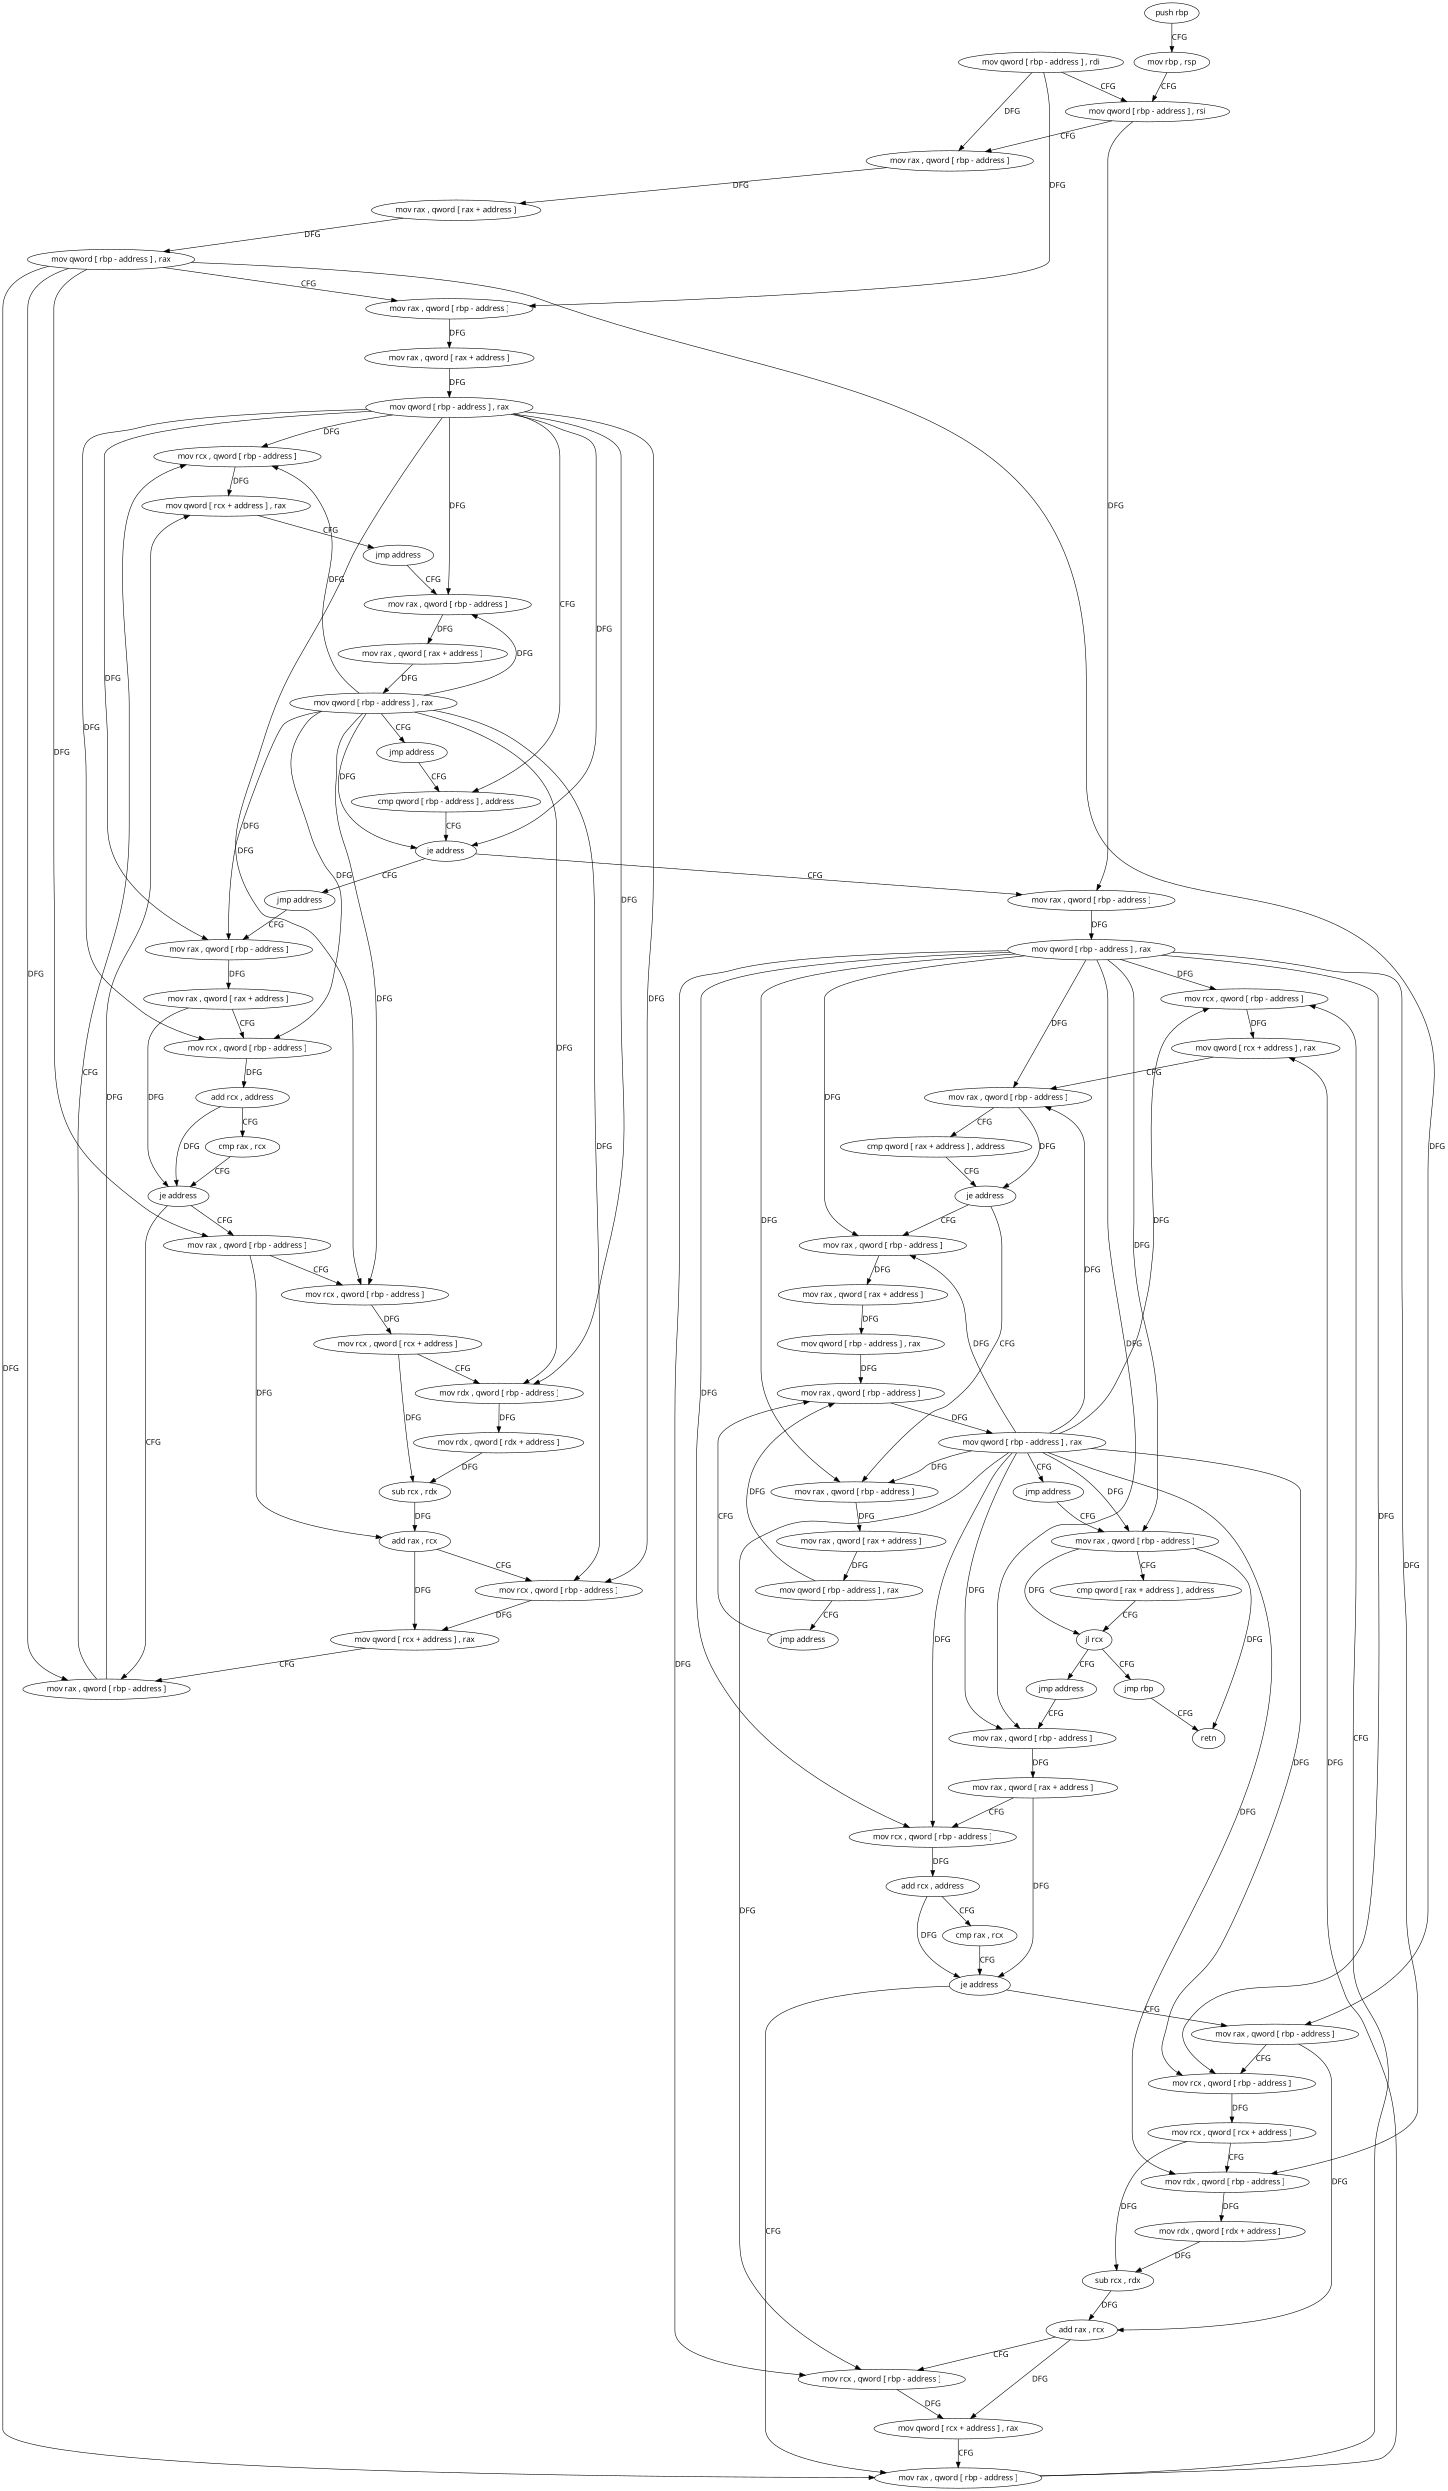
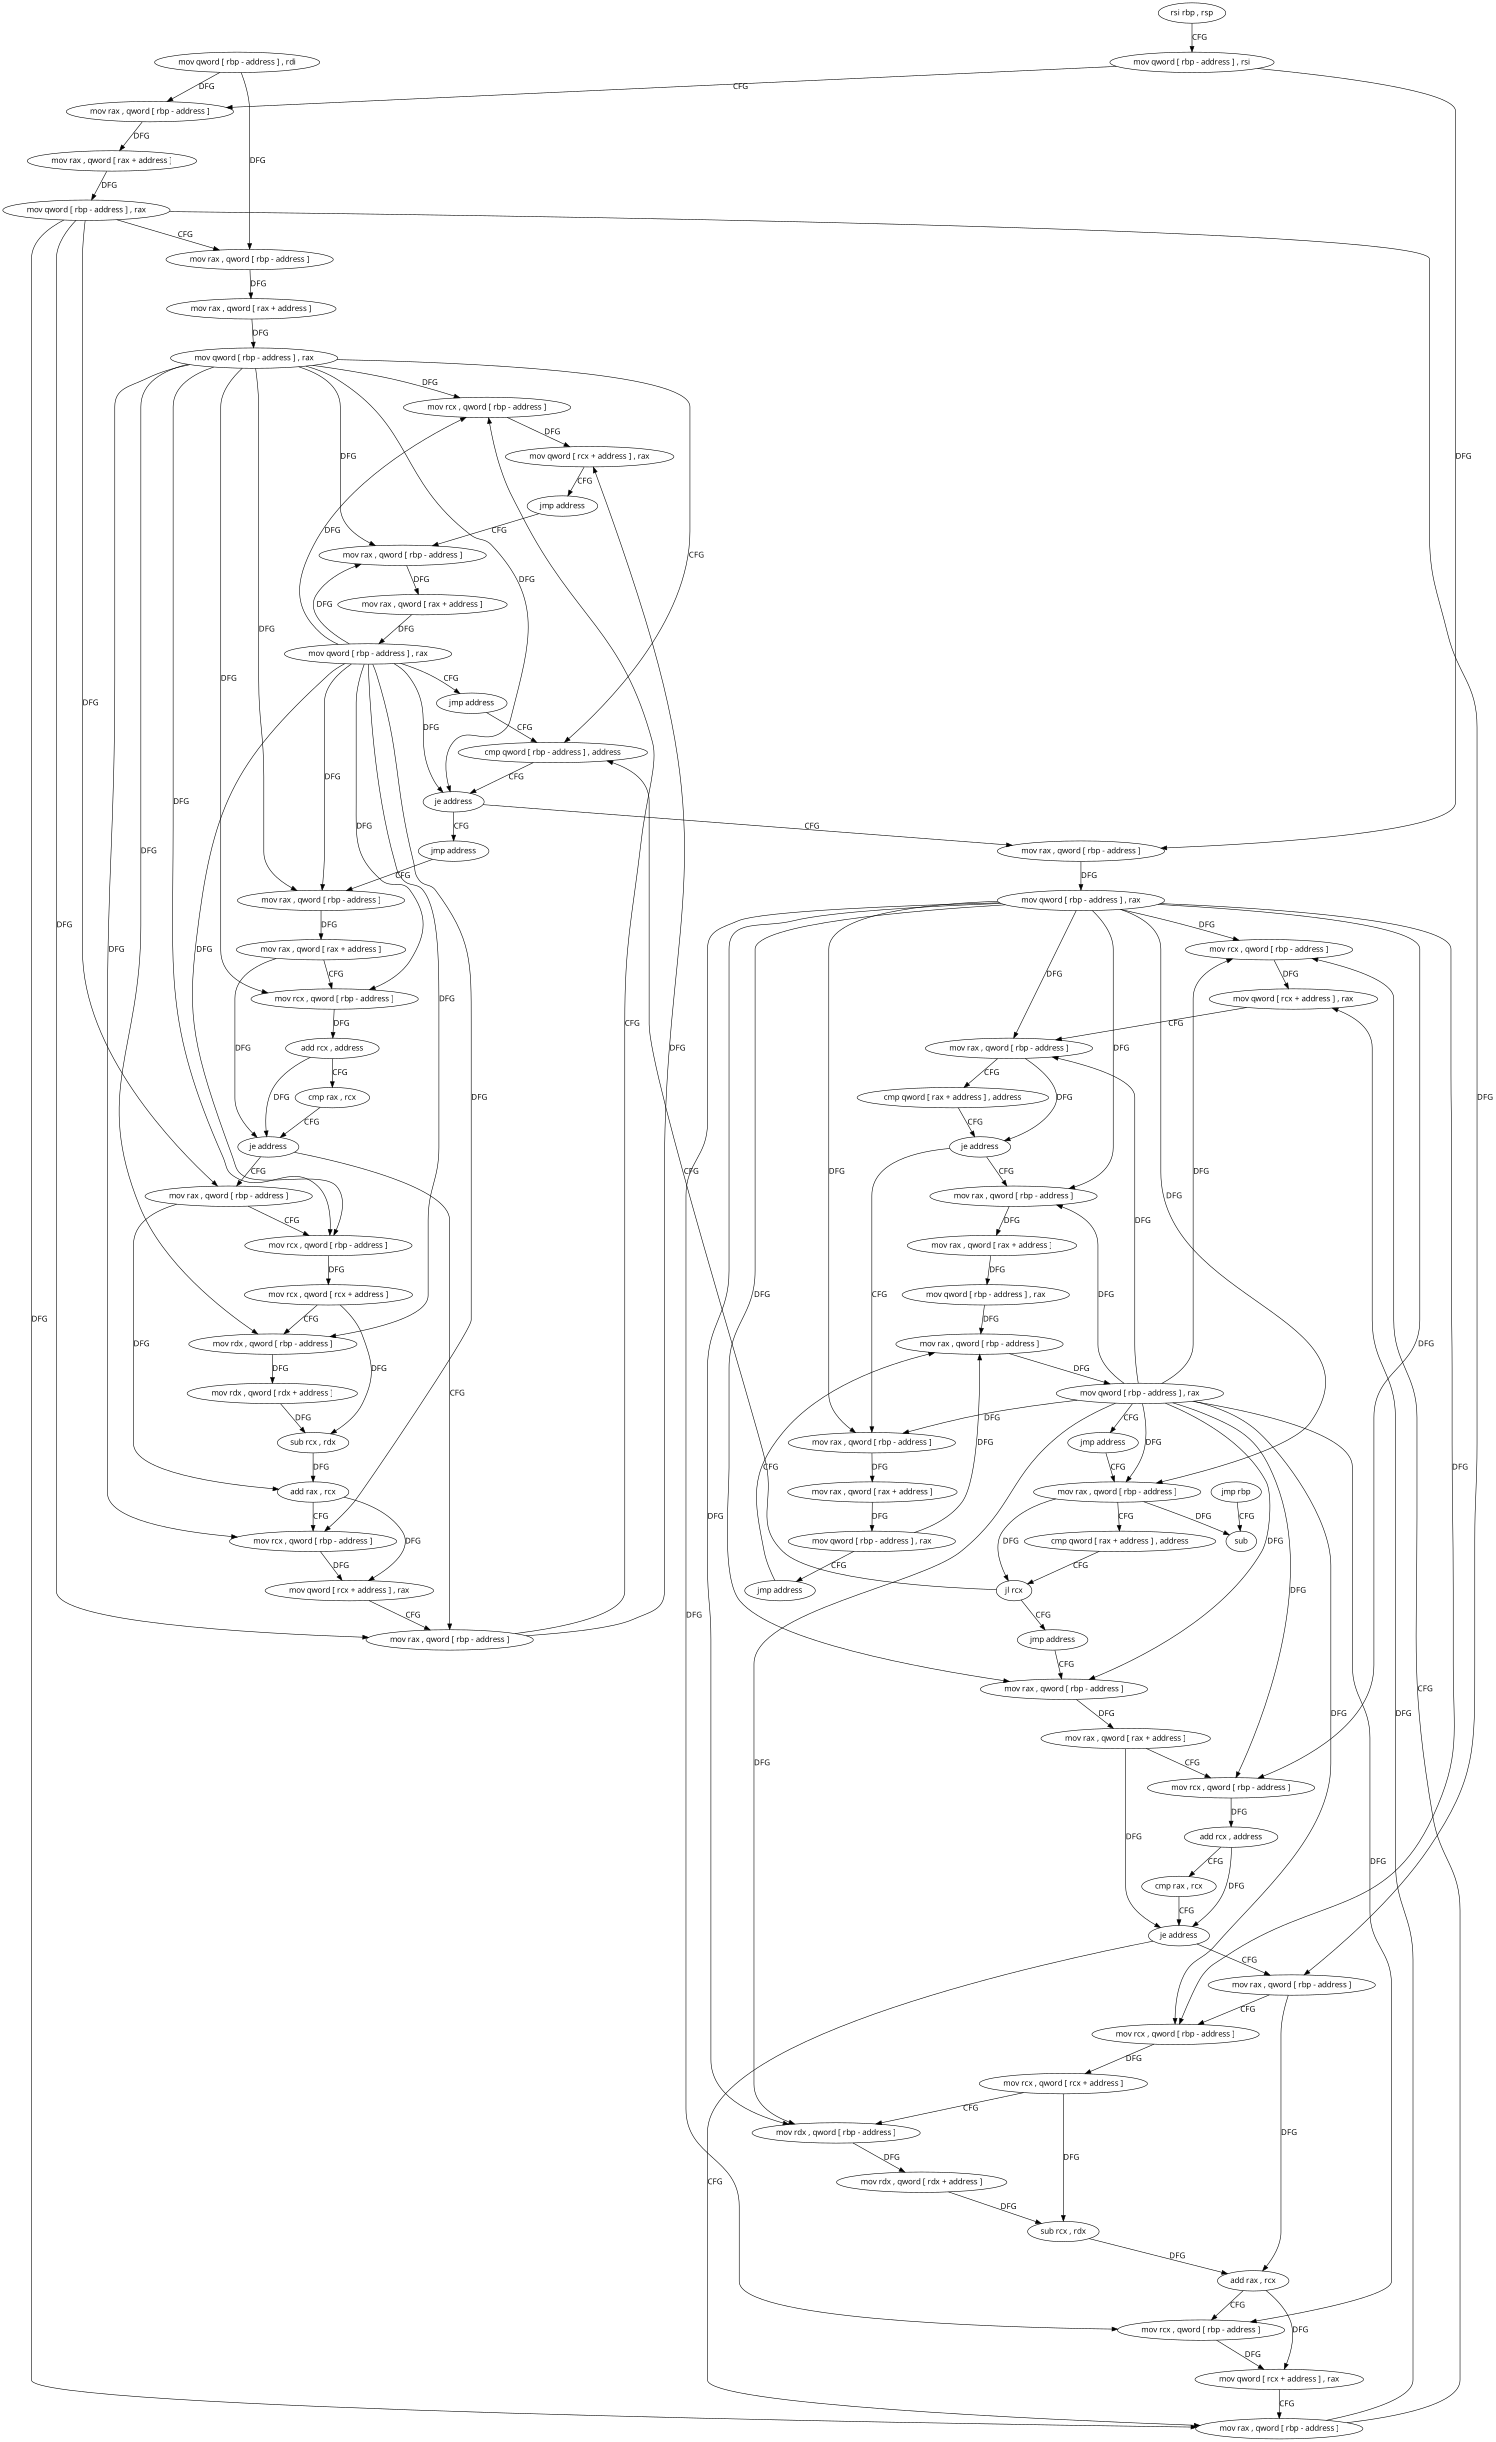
  digraph {
    fontname="Open Sans"
    node [fontname="Open Sans"]
    edge [fontname="Open Sans"]
-   n1 [label="push rbp"]
-   n2 [label="mov rbp , rsp"]
+   n2 [label="rsi rbp , rsp"]
    n3 [label="mov qword [ rbp - address ] , rsi"]
    n4 [label="mov qword [ rbp - address ] , rdi"]
    n5 [label="mov rax , qword [ rbp - address ]"]
    n6 [label="mov rax , qword [ rbp - address ]"]
    n7 [label="mov rax , qword [ rbp - address ]"]
    n8 [label="mov rax , qword [ rax + address ]"]
    n9 [label="mov rax , qword [ rax + address ]"]
    n10 [label="mov qword [ rbp - address ] , rax"]
    n11 [label="mov qword [ rbp - address ] , rax"]
    n12 [label="mov rax , qword [ rbp - address ]"]
    n13 [label="mov rax , qword [ rbp - address ]"]
    n14 [label="mov rax , qword [ rbp - address ]"]
    n15 [label="mov rax , qword [ rbp - address ]"]
    n16 [label="mov rcx , qword [ rbp - address ]"]
    n17 [label="mov qword [ rcx + address ] , rax"]
    n18 [label="mov rcx , qword [ rbp - address ]"]
    n19 [label="add rax , rcx"]
    n20 [label="mov rcx , qword [ rbp - address ]"]
    n21 [label="mov qword [ rcx + address ] , rax"]
    n22 [label="mov rcx , qword [ rbp - address ]"]
    n23 [label="add rax , rcx"]
    n24 [label="mov qword [ rbp - address ] , rax"]
    n25 [label="cmp qword [ rbp - address ] , address"]
    n26 [label="mov rax , qword [ rbp - address ]"]
    n27 [label="mov rcx , qword [ rbp - address ]"]
    n28 [label="mov rax , qword [ rbp - address ]"]
    n29 [label="mov rdx , qword [ rbp - address ]"]
    n30 [label="mov rcx , qword [ rbp - address ]"]
    n31 [label="je address"]
    n32 [label="mov rax , qword [ rax + address ]"]
    n33 [label="add rcx , address"]
    n34 [label="mov rax , qword [ rax + address ]"]
    n35 [label="mov rcx , qword [ rcx + address ]"]
    n36 [label="mov rdx , qword [ rdx + address ]"]
    n37 [label="mov qword [ rcx + address ] , rax"]
    n38 [label="jmp address"]
    n39 [label="mov rax , qword [ rbp - address ]"]
    n40 [label="mov rax , qword [ rbp - address ]"]
    n41 [label="mov rcx , qword [ rbp - address ]"]
    n42 [label="mov rax , qword [ rbp - address ]"]
    n43 [label="mov rax , qword [ rbp - address ]"]
    n44 [label="mov rax , qword [ rbp - address ]"]
    n45 [label="mov rdx , qword [ rbp - address ]"]
    n46 [label="mov rcx , qword [ rbp - address ]"]
-   n47 [label=retn]
+   n47 [label=sub]
    n48 [label="cmp qword [ rax + address ] , address"]
    n49 [label="jl rcx"]
    n50 [label="mov rax , qword [ rax + address ]"]
    n51 [label="add rcx , address"]
    n52 [label="cmp qword [ rax + address ] , address"]
    n53 [label="je address"]
    n54 [label="mov rax , qword [ rax + address ]"]
    n55 [label="mov rax , qword [ rax + address ]"]
    n56 [label="mov rcx , qword [ rcx + address ]"]
    n57 [label="mov rdx , qword [ rdx + address ]"]
    n58 [label="mov qword [ rcx + address ] , rax"]
    n59 [label="jmp rbp"]
    n60 [label="jmp address"]
    n61 [label="je address"]
    n62 [label="je address"]
    n63 [label="cmp rax , rcx"]
    n64 [label="jmp address"]
    n65 [label="cmp rax , rcx"]
    n66 [label="mov qword [ rbp - address ] , rax"]
    n67 [label="sub rcx , rdx"]
    n68 [label="mov qword [ rbp - address ] , rax"]
    n69 [label="mov qword [ rbp - address ] , rax"]
    n70 [label="sub rcx , rdx"]
    n71 [label="jmp address"]
    n72 [label="mov rax , qword [ rbp - address ]"]
    n73 [label="mov qword [ rbp - address ] , rax"]
    n74 [label="jmp address"]
    n75 [label="jmp address"]
-   n1 -> n2 [label=CFG]
    n2 -> n3 [label=CFG]
    n3 -> n5 [label=CFG]
    n3 -> n7 [label=DFG]
-   n4 -> n3 [label=CFG]
    n4 -> n5 [label=DFG]
    n4 -> n6 [label=DFG]
    n5 -> n8 [label=DFG]
    n6 -> n9 [label=DFG]
    n7 -> n10 [label=DFG]
    n8 -> n11 [label=DFG]
    n9 -> n24 [label=DFG]
    n10 -> n20 [label=DFG]
    n10 -> n22 [label=DFG]
    n10 -> n39 [label=DFG]
    n10 -> n40 [label=DFG]
    n10 -> n41 [label=DFG]
    n10 -> n42 [label=DFG]
    n10 -> n43 [label=DFG]
    n10 -> n44 [label=DFG]
    n10 -> n45 [label=DFG]
    n10 -> n46 [label=DFG]
    n11 -> n6 [label=CFG]
    n11 -> n12 [label=DFG]
    n11 -> n13 [label=DFG]
    n11 -> n14 [label=DFG]
    n11 -> n15 [label=DFG]
    n12 -> n16 [label=CFG]
    n12 -> n17 [label=DFG]
    n13 -> n18 [label=CFG]
    n13 -> n19 [label=DFG]
    n14 -> n20 [label=CFG]
    n14 -> n21 [label=DFG]
    n15 -> n22 [label=CFG]
    n15 -> n23 [label=DFG]
    n16 -> n17 [label=DFG]
    n17 -> n64 [label=CFG]
    n18 -> n35 [label=DFG]
    n19 -> n30 [label=CFG]
    n19 -> n37 [label=DFG]
    n20 -> n21 [label=DFG]
    n21 -> n42 [label=CFG]
    n22 -> n56 [label=DFG]
    n23 -> n46 [label=CFG]
    n23 -> n58 [label=DFG]
    n24 -> n16 [label=DFG]
    n24 -> n18 [label=DFG]
    n24 -> n25 [label=CFG]
    n24 -> n26 [label=DFG]
    n24 -> n27 [label=DFG]
    n24 -> n28 [label=DFG]
    n24 -> n29 [label=DFG]
    n24 -> n30 [label=DFG]
    n24 -> n31 [label=DFG]
    n25 -> n31 [label=CFG]
    n26 -> n32 [label=DFG]
    n27 -> n33 [label=DFG]
    n28 -> n34 [label=DFG]
    n29 -> n36 [label=DFG]
    n30 -> n37 [label=DFG]
    n31 -> n7 [label=CFG]
    n31 -> n38 [label=CFG]
    n32 -> n27 [label=CFG]
    n32 -> n61 [label=DFG]
    n33 -> n61 [label=DFG]
    n33 -> n63 [label=CFG]
    n34 -> n66 [label=DFG]
    n35 -> n29 [label=CFG]
    n35 -> n67 [label=DFG]
    n36 -> n67 [label=DFG]
    n37 -> n12 [label=CFG]
    n38 -> n26 [label=CFG]
    n39 -> n47 [label=DFG]
    n39 -> n48 [label=CFG]
    n39 -> n49 [label=DFG]
    n40 -> n50 [label=DFG]
    n41 -> n51 [label=DFG]
    n42 -> n52 [label=CFG]
    n42 -> n53 [label=DFG]
    n43 -> n54 [label=DFG]
    n44 -> n55 [label=DFG]
    n45 -> n57 [label=DFG]
    n46 -> n58 [label=DFG]
    n48 -> n49 [label=CFG]
-   n49 -> n59 [label=CFG]
+   n49 -> n25 [label=CFG]
    n49 -> n60 [label=CFG]
    n50 -> n41 [label=CFG]
    n50 -> n62 [label=DFG]
    n51 -> n62 [label=DFG]
    n51 -> n65 [label=CFG]
    n52 -> n53 [label=CFG]
    n53 -> n43 [label=CFG]
    n53 -> n44 [label=CFG]
    n54 -> n68 [label=DFG]
    n55 -> n69 [label=DFG]
    n56 -> n45 [label=CFG]
    n56 -> n70 [label=DFG]
    n57 -> n70 [label=DFG]
    n58 -> n14 [label=CFG]
    n59 -> n47 [label=CFG]
    n60 -> n40 [label=CFG]
    n61 -> n12 [label=CFG]
    n61 -> n13 [label=CFG]
    n62 -> n14 [label=CFG]
    n62 -> n15 [label=CFG]
    n63 -> n61 [label=CFG]
    n64 -> n28 [label=CFG]
    n65 -> n62 [label=CFG]
    n66 -> n16 [label=DFG]
    n66 -> n18 [label=DFG]
    n66 -> n26 [label=DFG]
    n66 -> n27 [label=DFG]
    n66 -> n28 [label=DFG]
    n66 -> n29 [label=DFG]
    n66 -> n30 [label=DFG]
    n66 -> n31 [label=DFG]
    n66 -> n71 [label=CFG]
    n67 -> n19 [label=DFG]
    n68 -> n72 [label=DFG]
    n69 -> n72 [label=DFG]
    n69 -> n75 [label=CFG]
    n70 -> n23 [label=DFG]
    n71 -> n25 [label=CFG]
    n72 -> n73 [label=DFG]
    n73 -> n20 [label=DFG]
    n73 -> n22 [label=DFG]
    n73 -> n39 [label=DFG]
    n73 -> n40 [label=DFG]
    n73 -> n41 [label=DFG]
    n73 -> n42 [label=DFG]
    n73 -> n43 [label=DFG]
    n73 -> n44 [label=DFG]
    n73 -> n45 [label=DFG]
    n73 -> n46 [label=DFG]
    n73 -> n74 [label=CFG]
    n74 -> n39 [label=CFG]
    n75 -> n72 [label=CFG]
  }
